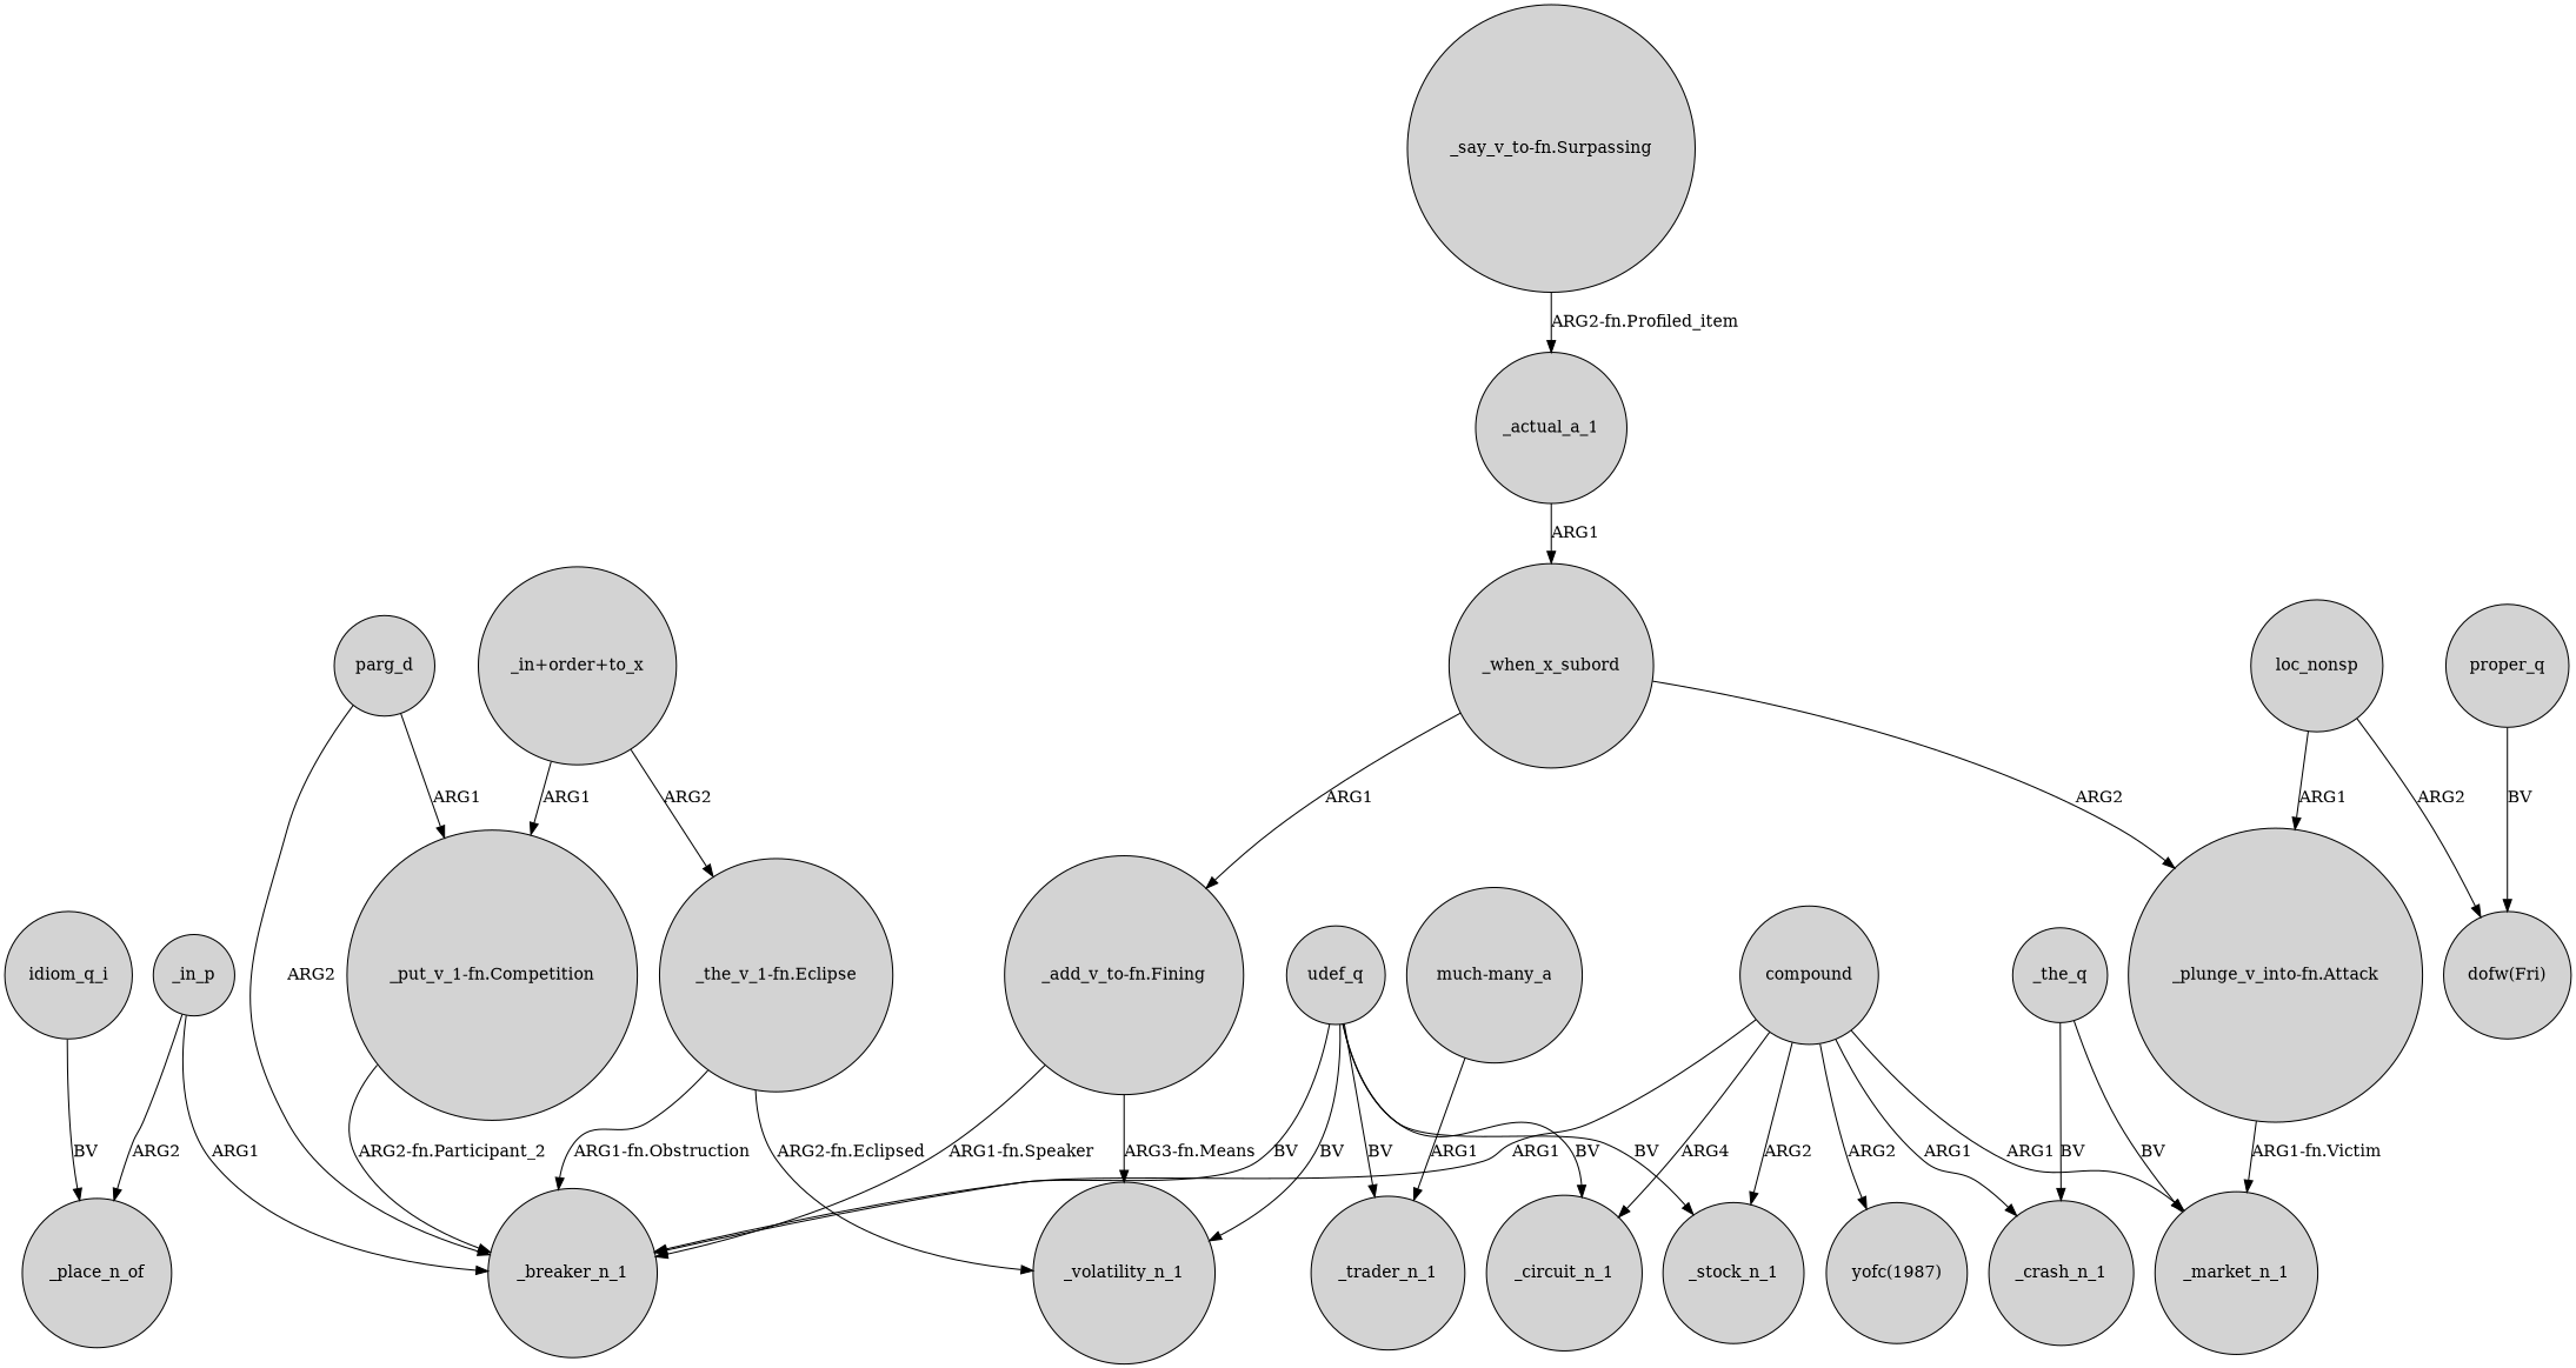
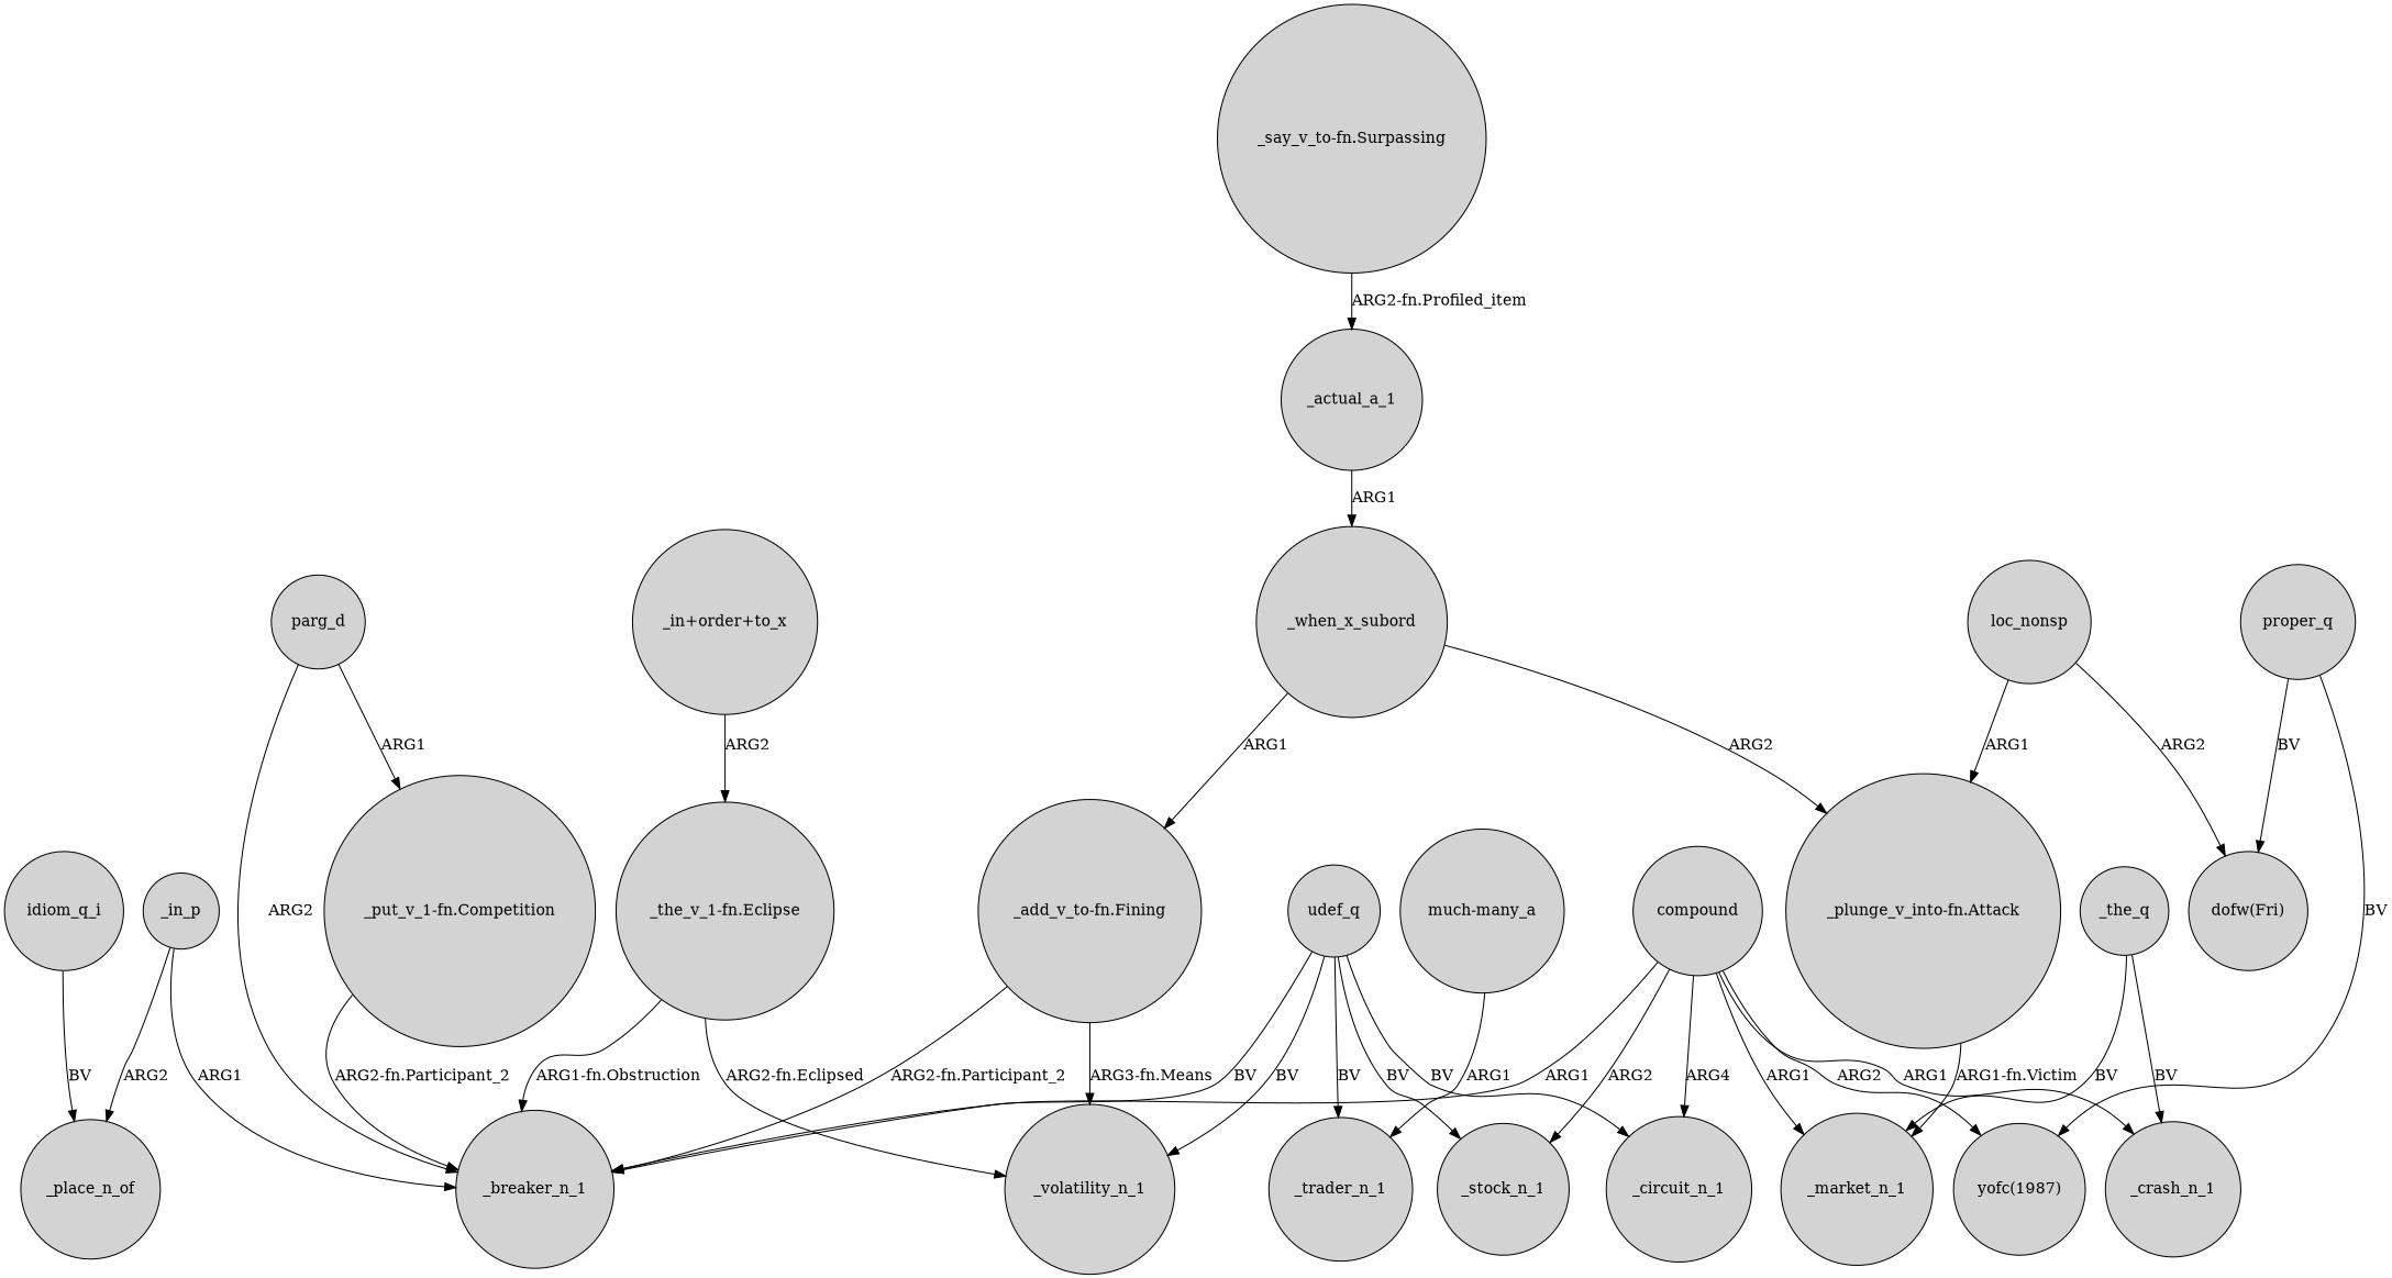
  digraph {
    node [shape=circle style=filled]
    parg_d
    "_put_v_1-fn.Competition"
    _breaker_n_1
    _in_p
    _place_n_of
    "_say_v_to-fn.Surpassing"
    _actual_a_1
    _when_x_subord
    "_add_v_to-fn.Fining"
    _volatility_n_1
    proper_q
    "dofw(Fri)"
    "yofc(1987)"
    udef_q
    _trader_n_1
    _circuit_n_1
    _stock_n_1
    "_in+order+to_x"
    n19 [label="_the_v_1-fn.Eclipse"]
    loc_nonsp
    "_plunge_v_into-fn.Attack"
    _market_n_1
    _the_q
    _crash_n_1
    "much-many_a"
    compound
    idiom_q_i
    parg_d -> "_put_v_1-fn.Competition" [label=ARG1]
    parg_d -> _breaker_n_1 [label=ARG2]
    "_put_v_1-fn.Competition" -> _breaker_n_1 [label="ARG2-fn.Participant_2"]
    _in_p -> _breaker_n_1 [label=ARG1]
    _in_p -> _place_n_of [label=ARG2]
    "_say_v_to-fn.Surpassing" -> _actual_a_1 [label="ARG2-fn.Profiled_item"]
    _actual_a_1 -> _when_x_subord [label=ARG1]
    _when_x_subord -> "_add_v_to-fn.Fining" [label=ARG1]
    _when_x_subord -> "_plunge_v_into-fn.Attack" [label=ARG2]
-   "_add_v_to-fn.Fining" -> _breaker_n_1 [label="ARG1-fn.Speaker"]
+   "_add_v_to-fn.Fining" -> _breaker_n_1 [label="ARG2-fn.Participant_2"]
    "_add_v_to-fn.Fining" -> _volatility_n_1 [label="ARG3-fn.Means"]
    proper_q -> "dofw(Fri)" [label=BV]
+   proper_q -> "yofc(1987)" [label=BV]
    udef_q -> _breaker_n_1 [label=BV]
    udef_q -> _volatility_n_1 [label=BV]
    udef_q -> _trader_n_1 [label=BV]
    udef_q -> _circuit_n_1 [label=BV]
    udef_q -> _stock_n_1 [label=BV]
-   "_in+order+to_x" -> "_put_v_1-fn.Competition" [label=ARG1]
    "_in+order+to_x" -> n19 [label=ARG2]
    n19 -> _breaker_n_1 [label="ARG1-fn.Obstruction"]
    n19 -> _volatility_n_1 [label="ARG2-fn.Eclipsed"]
    loc_nonsp -> "dofw(Fri)" [label=ARG2]
    loc_nonsp -> "_plunge_v_into-fn.Attack" [label=ARG1]
    "_plunge_v_into-fn.Attack" -> _market_n_1 [label="ARG1-fn.Victim"]
    _the_q -> _market_n_1 [label=BV]
    _the_q -> _crash_n_1 [label=BV]
    "much-many_a" -> _trader_n_1 [label=ARG1]
    compound -> _breaker_n_1 [label=ARG1]
    compound -> "yofc(1987)" [label=ARG2]
    compound -> _circuit_n_1 [label=ARG4]
    compound -> _stock_n_1 [label=ARG2]
    compound -> _market_n_1 [label=ARG1]
    compound -> _crash_n_1 [label=ARG1]
    idiom_q_i -> _place_n_of [label=BV]
  }
